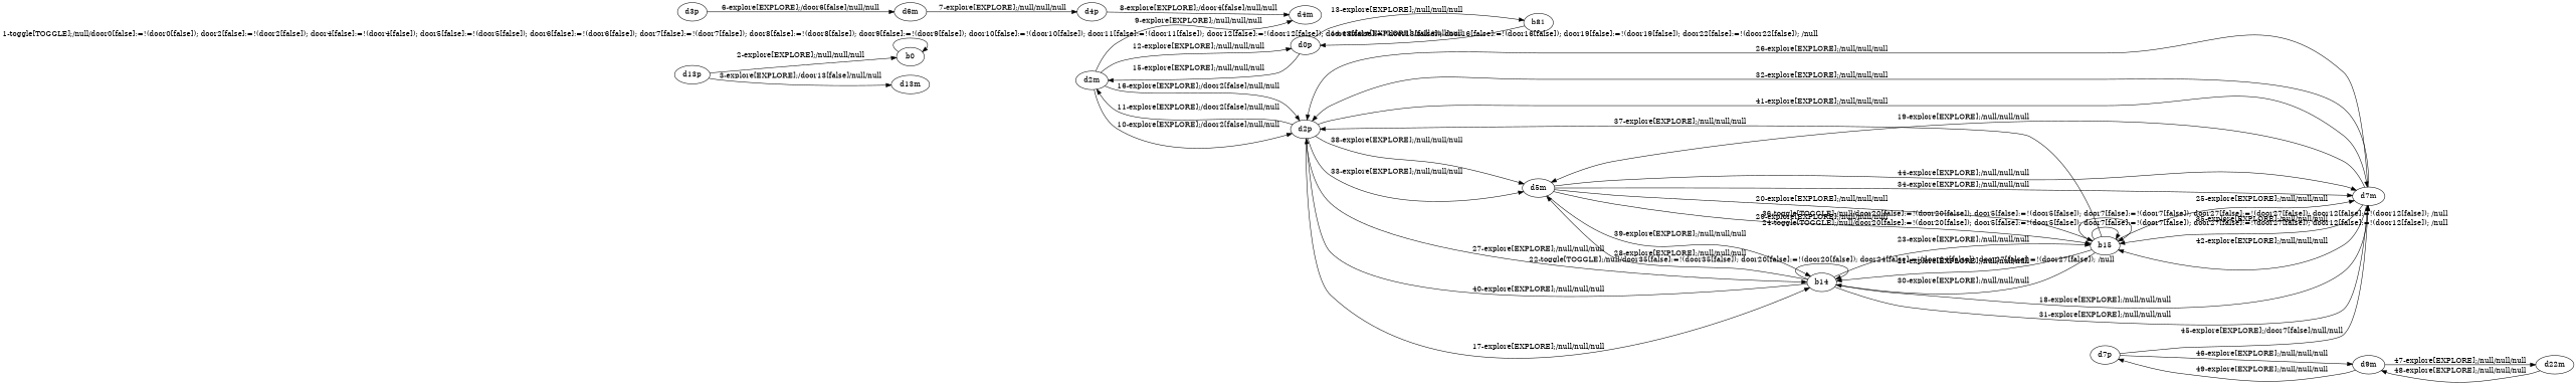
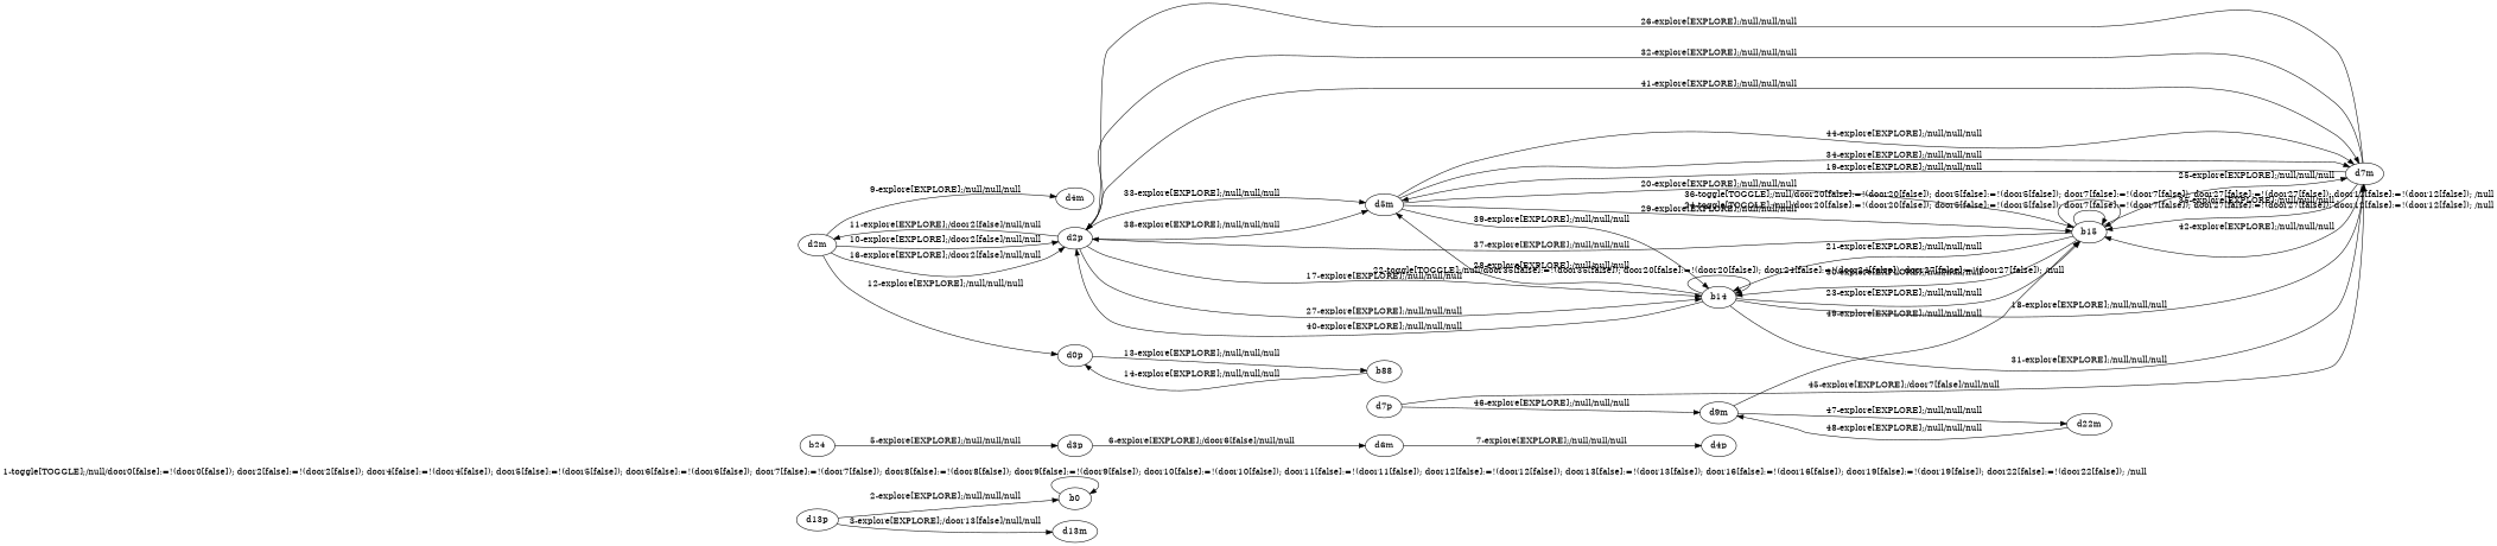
  digraph {
    rankdir=LR
    b0
    d13p
    d13m
    n4 [label=d3p]
+   b24
    d6m
    d4p
    d4m
    d2m
    d2p
    d0p
    b14
    d7m
    d5m
-   b88 [label=b81]
+   b88
    b15
    d7p
    d9m
    n19 [label=d22m]
    b0 -> b0 [label="1-toggle[TOGGLE];/null/door0[false]:=!(door0[false]); door2[false]:=!(door2[false]); door4[false]:=!(door4[false]); door5[false]:=!(door5[false]); door6[false]:=!(door6[false]); door7[false]:=!(door7[false]); door8[false]:=!(door8[false]); door9[false]:=!(door9[false]); door10[false]:=!(door10[false]); door11[false]:=!(door11[false]); door12[false]:=!(door12[false]); door13[false]:=!(door13[false]); door16[false]:=!(door16[false]); door19[false]:=!(door19[false]); door22[false]:=!(door22[false]); /null"]
    d13p -> b0 [label="2-explore[EXPLORE];/null/null/null"]
    d13p -> d13m [label="3-explore[EXPLORE];/door13[false]/null/null"]
    n4 -> d6m [label="6-explore[EXPLORE];/door6[false]/null/null"]
+   b24 -> n4 [label="5-explore[EXPLORE];/null/null/null"]
    d6m -> d4p [label="7-explore[EXPLORE];/null/null/null"]
-   d4p -> d4m [label="8-explore[EXPLORE];/door4[false]/null/null"]
    d2m -> d4m [label="9-explore[EXPLORE];/null/null/null"]
    d2m -> d2p [label="10-explore[EXPLORE];/door2[false]/null/null"]
    d2m -> d2p [label="16-explore[EXPLORE];/door2[false]/null/null"]
    d2m -> d0p [label="12-explore[EXPLORE];/null/null/null"]
    d2p -> d2m [label="11-explore[EXPLORE];/door2[false]/null/null"]
    d2p -> b14 [label="17-explore[EXPLORE];/null/null/null"]
    d2p -> b14 [label="27-explore[EXPLORE];/null/null/null"]
    d2p -> d7m [label="41-explore[EXPLORE];/null/null/null"]
    d2p -> d5m [label="33-explore[EXPLORE];/null/null/null"]
    d2p -> d5m [label="38-explore[EXPLORE];/null/null/null"]
-   d0p -> d2m [label="15-explore[EXPLORE];/null/null/null"]
    d0p -> b88 [label="13-explore[EXPLORE];/null/null/null"]
    b14 -> d2p [label="40-explore[EXPLORE];/null/null/null"]
    b14 -> b14 [label="22-toggle[TOGGLE];/null/door35[false]:=!(door35[false]); door20[false]:=!(door20[false]); door24[false]:=!(door24[false]); door27[false]:=!(door27[false]); /null"]
    b14 -> d7m [label="18-explore[EXPLORE];/null/null/null"]
    b14 -> d7m [label="31-explore[EXPLORE];/null/null/null"]
    b14 -> d5m [label="28-explore[EXPLORE];/null/null/null"]
    b14 -> b15 [label="23-explore[EXPLORE];/null/null/null"]
    d7m -> d2p [label="26-explore[EXPLORE];/null/null/null"]
    d7m -> d2p [label="32-explore[EXPLORE];/null/null/null"]
    d7m -> d5m [label="19-explore[EXPLORE];/null/null/null"]
    d7m -> b15 [label="35-explore[EXPLORE];/null/null/null"]
    d7m -> b15 [label="42-explore[EXPLORE];/null/null/null"]
    d5m -> b14 [label="39-explore[EXPLORE];/null/null/null"]
    d5m -> d7m [label="34-explore[EXPLORE];/null/null/null"]
    d5m -> d7m [label="44-explore[EXPLORE];/null/null/null"]
    d5m -> b15 [label="20-explore[EXPLORE];/null/null/null"]
    d5m -> b15 [label="29-explore[EXPLORE];/null/null/null"]
    b88 -> d0p [label="14-explore[EXPLORE];/null/null/null"]
    b15 -> d2p [label="37-explore[EXPLORE];/null/null/null"]
    b15 -> b14 [label="21-explore[EXPLORE];/null/null/null"]
    b15 -> b14 [label="30-explore[EXPLORE];/null/null/null"]
    b15 -> d7m [label="25-explore[EXPLORE];/null/null/null"]
    b15 -> b15 [label="24-toggle[TOGGLE];/null/door20[false]:=!(door20[false]); door5[false]:=!(door5[false]); door7[false]:=!(door7[false]); door27[false]:=!(door27[false]); door12[false]:=!(door12[false]); /null"]
    b15 -> b15 [label="36-toggle[TOGGLE];/null/door20[false]:=!(door20[false]); door5[false]:=!(door5[false]); door7[false]:=!(door7[false]); door27[false]:=!(door27[false]); door12[false]:=!(door12[false]); /null"]
    d7p -> d7m [label="45-explore[EXPLORE];/door7[false]/null/null"]
    d7p -> d9m [label="46-explore[EXPLORE];/null/null/null"]
-   d9m -> d7p [label="49-explore[EXPLORE];/null/null/null"]
+   d9m -> b15 [label="49-explore[EXPLORE];/null/null/null"]
    d9m -> n19 [label="47-explore[EXPLORE];/null/null/null"]
    n19 -> d9m [label="48-explore[EXPLORE];/null/null/null"]
  }
